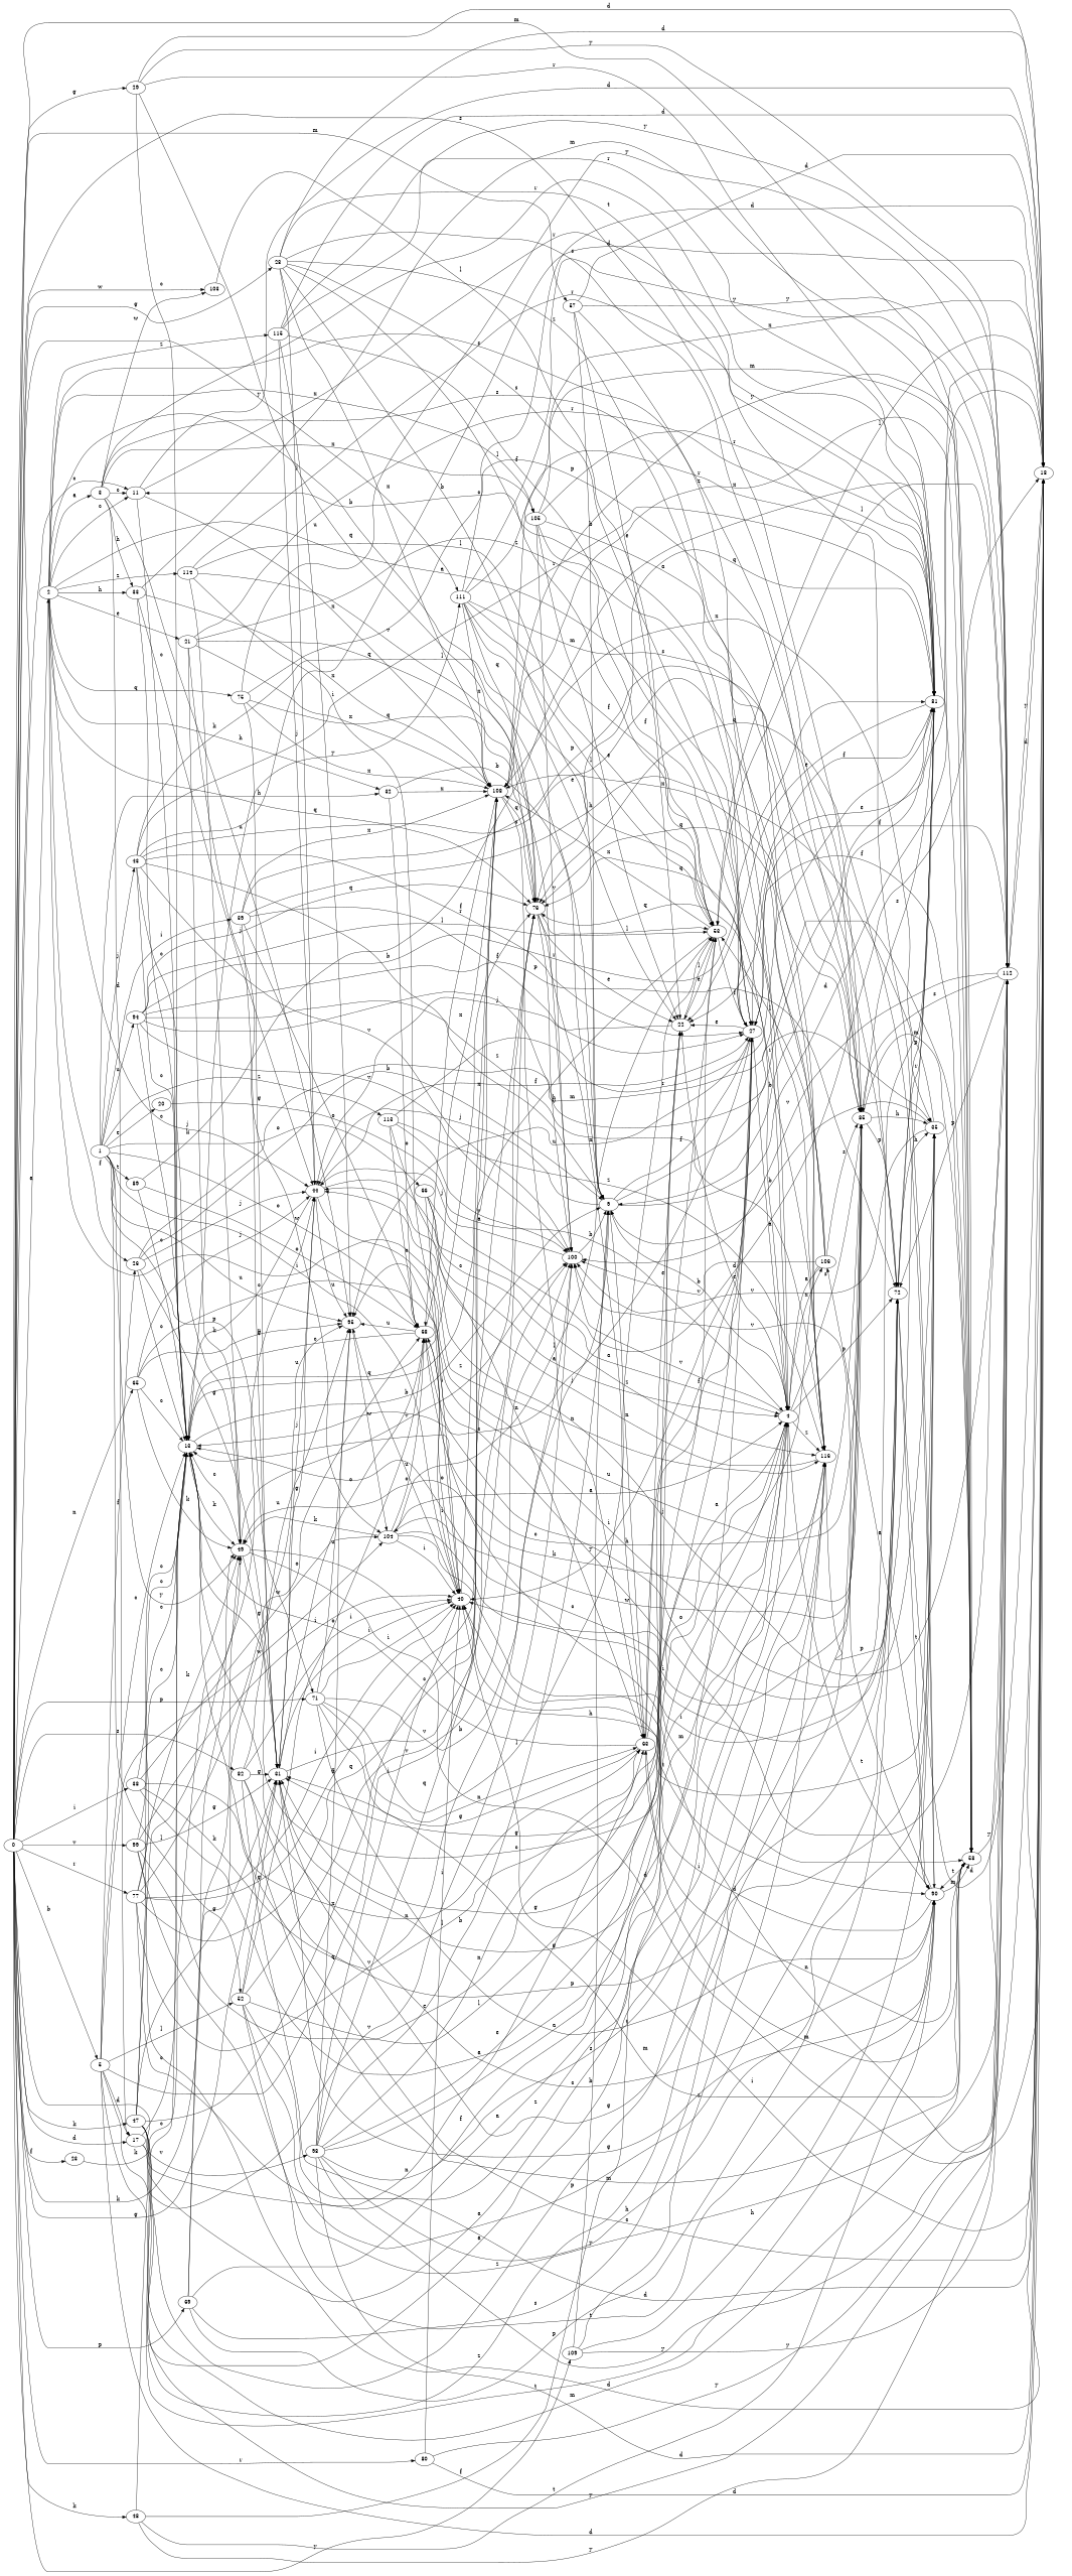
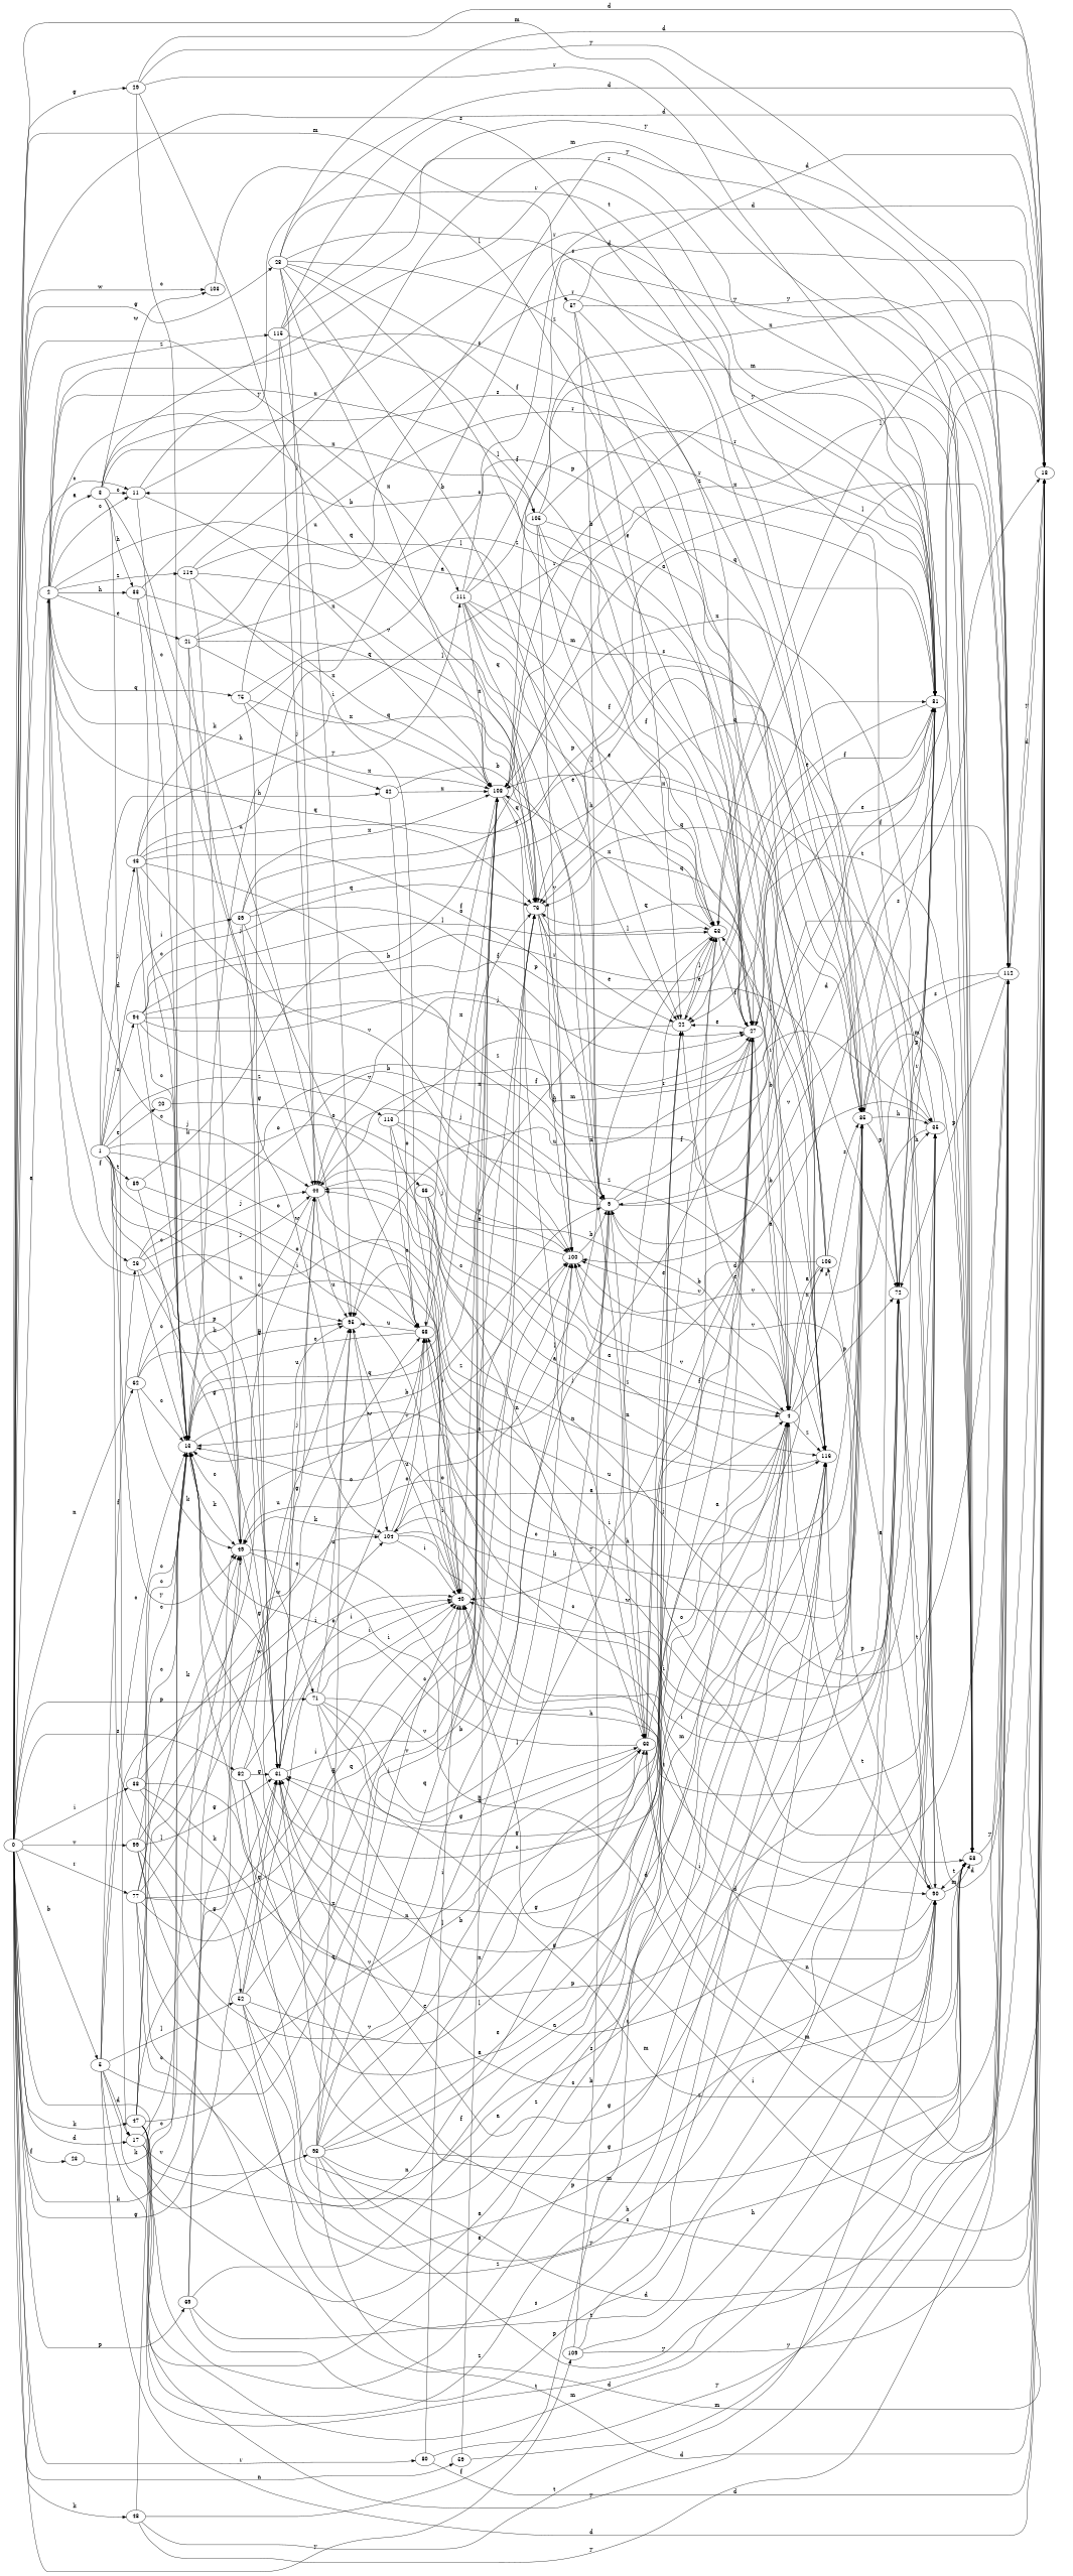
  strict digraph {
    rankdir=LR
    0
    2
    5
    11
    17
    23
    28
    29
    31
    38
    47
    48
    49
    57
    58
-   62 [label=65]
+   59
+   62
    69
    71
    77
    80
    82
    85
    98
    99
    103
    109
    111
    32
    3
    4
    9
    21
    26
    33
    44
    75
    76
    105
    114
    115
    116
    52
    90
    13
    18
    104
    81
    108
    100
    27
    53
    112
    40
    68
    63
    35
    22
    95
    72
    1
    20
    39
    43
    66
    89
    94
    113
    106
    0 -> 2 [label=a]
    0 -> 5 [label=b]
    0 -> 11 [label=c]
    0 -> 17 [label=d]
    0 -> 23 [label=f]
    0 -> 28 [label=g]
    0 -> 29 [label=g]
    0 -> 31 [label=g]
    0 -> 38 [label=i]
    0 -> 47 [label=k]
    0 -> 48 [label=k]
    0 -> 49 [label=k]
    0 -> 57 [label=m]
    0 -> 58 [label=m]
+   0 -> 59 [label=n]
    0 -> 62 [label=n]
    0 -> 69 [label=p]
    0 -> 71 [label=p]
    0 -> 77 [label=r]
    0 -> 80 [label=r]
    0 -> 82 [label=s]
    0 -> 85 [label=s]
    0 -> 98 [label=v]
    0 -> 99 [label=v]
    0 -> 103 [label=w]
    0 -> 109 [label=y]
    0 -> 111 [label=y]
    2 -> 11 [label=c]
    2 -> 85 [label=s]
    2 -> 32 [label=h]
    2 -> 3 [label=a]
    2 -> 4 [label=a]
    2 -> 9 [label=b]
    2 -> 21 [label=e]
    2 -> 26 [label=f]
    2 -> 33 [label=h]
    2 -> 44 [label=j]
    2 -> 75 [label=q]
    2 -> 76 [label=q]
    2 -> 105 [label=x]
    2 -> 114 [label=z]
    2 -> 115 [label=z]
    2 -> 116 [label=z]
    5 -> 17 [label=d]
    5 -> 26 [label=f]
    5 -> 76 [label=q]
    5 -> 116 [label=z]
    5 -> 52 [label=l]
    5 -> 90 [label=t]
    5 -> 13 [label=c]
    5 -> 18 [label=d]
    5 -> 104 [label=w]
    11 -> 13 [label=c]
    11 -> 18 [label=d]
    11 -> 81 [label=r]
    11 -> 108 [label=x]
    17 -> 4 [label=a]
    17 -> 13 [label=c]
    17 -> 100 [label=v]
    23 -> 49 [label=k]
    28 -> 85 [label=s]
    28 -> 9 [label=b]
    28 -> 44 [label=j]
    28 -> 116 [label=z]
    28 -> 90 [label=t]
    28 -> 18 [label=d]
    28 -> 108 [label=x]
-   28 -> 27 [label=s]
+   28 -> 27 [label=f]
    28 -> 53 [label=l]
    29 -> 76 [label=q]
    29 -> 13 [label=c]
    29 -> 18 [label=d]
    29 -> 81 [label=r]
    29 -> 112 [label=y]
    31 -> 44 [label=j]
    31 -> 100 [label=v]
    31 -> 40 [label=i]
    31 -> 68 [label=o]
    38 -> 4 [label=a]
    38 -> 13 [label=c]
    38 -> 104 [label=w]
    38 -> 53 [label=l]
    38 -> 63 [label=n]
    47 -> 31 [label=g]
    47 -> 58 [label=m]
    47 -> 4 [label=a]
    47 -> 44 [label=j]
    47 -> 116 [label=z]
    47 -> 13 [label=c]
    47 -> 108 [label=x]
    47 -> 112 [label=y]
    47 -> 63 [label=n]
    48 -> 90 [label=t]
    48 -> 13 [label=c]
    48 -> 27 [label=f]
    48 -> 112 [label=y]
    49 -> 31 [label=g]
    49 -> 13 [label=c]
    49 -> 18 [label=d]
    49 -> 100 [label=v]
    49 -> 35 [label=h]
    57 -> 9 [label=b]
    57 -> 116 [label=z]
    57 -> 18 [label=d]
    57 -> 112 [label=y]
    57 -> 22 [label=e]
    58 -> 90 [label=t]
    58 -> 108 [label=x]
-   58 -> 27 [label=f]
+   58 -> 27 [label=t]
    58 -> 112 [label=y]
    58 -> 63 [label=n]
+   59 -> 58 [label=m]
+   59 -> 108 [label=x]
    62 -> 49 [label=k]
    62 -> 44 [label=j]
    62 -> 13 [label=c]
    62 -> 112 [label=y]
    62 -> 95 [label=u]
    69 -> 49 [label=k]
    69 -> 85 [label=s]
    69 -> 4 [label=a]
    69 -> 95 [label=u]
    69 -> 72 [label=p]
    71 -> 58 [label=m]
    71 -> 9 [label=b]
    71 -> 90 [label=t]
    71 -> 53 [label=l]
    71 -> 40 [label=i]
    71 -> 63 [label=n]
    71 -> 95 [label=u]
    77 -> 49 [label=k]
    77 -> 76 [label=q]
    77 -> 13 [label=c]
    77 -> 108 [label=x]
    77 -> 100 [label=v]
    77 -> 27 [label=f]
    77 -> 40 [label=i]
    77 -> 68 [label=o]
    80 -> 18 [label=d]
    80 -> 112 [label=y]
    80 -> 40 [label=i]
    82 -> 31 [label=g]
    82 -> 58 [label=m]
    82 -> 18 [label=d]
    82 -> 40 [label=i]
    82 -> 95 [label=u]
    82 -> 72 [label=p]
    85 -> 49 [label=k]
    85 -> 58 [label=m]
    85 -> 13 [label=c]
    85 -> 104 [label=w]
    85 -> 40 [label=i]
    85 -> 35 [label=h]
    85 -> 95 [label=u]
    85 -> 72 [label=p]
    98 -> 85 [label=s]
    98 -> 4 [label=a]
    98 -> 9 [label=b]
    98 -> 76 [label=q]
    98 -> 18 [label=d]
    98 -> 112 [label=y]
    98 -> 40 [label=i]
    98 -> 63 [label=n]
    98 -> 35 [label=h]
    98 -> 22 [label=e]
    98 -> 95 [label=u]
    99 -> 31 [label=g]
    99 -> 13 [label=c]
    99 -> 18 [label=d]
    99 -> 112 [label=y]
    99 -> 40 [label=i]
    99 -> 22 [label=e]
-   103 -> 53 [label=l]
+   103 -> 27 [label=l]
    109 -> 9 [label=b]
    109 -> 116 [label=z]
    109 -> 112 [label=y]
    109 -> 35 [label=h]
    111 -> 85 [label=s]
    111 -> 76 [label=q]
    111 -> 18 [label=d]
    111 -> 81 [label=r]
    111 -> 108 [label=x]
    111 -> 27 [label=f]
    111 -> 53 [label=l]
    111 -> 112 [label=y]
    111 -> 22 [label=e]
    32 -> 9 [label=b]
    32 -> 108 [label=x]
    32 -> 68 [label=o]
    3 -> 11 [label=c]
    3 -> 17 [label=d]
    3 -> 85 [label=s]
    3 -> 103 [label=w]
    3 -> 33 [label=h]
    3 -> 105 [label=x]
    3 -> 81 [label=r]
    3 -> 95 [label=u]
    4 -> 11 [label=c]
    4 -> 31 [label=g]
    4 -> 85 [label=s]
    4 -> 9 [label=b]
    4 -> 116 [label=z]
    4 -> 90 [label=t]
    4 -> 100 [label=v]
    4 -> 22 [label=e]
    4 -> 72 [label=p]
    4 -> 106 [label=x]
    9 -> 44 [label=j]
    9 -> 18 [label=d]
    9 -> 81 [label=r]
    9 -> 27 [label=f]
    9 -> 63 [label=n]
    21 -> 49 [label=k]
    21 -> 76 [label=q]
    21 -> 116 [label=z]
    21 -> 104 [label=w]
    21 -> 81 [label=r]
    21 -> 108 [label=x]
    26 -> 31 [label=g]
    26 -> 58 [label=m]
    26 -> 9 [label=b]
    26 -> 44 [label=j]
    26 -> 13 [label=c]
    33 -> 58 [label=m]
    33 -> 44 [label=j]
    33 -> 13 [label=c]
    33 -> 108 [label=x]
    44 -> 31 [label=g]
    44 -> 4 [label=a]
    44 -> 13 [label=c]
    44 -> 27 [label=f]
    44 -> 35 [label=h]
    44 -> 95 [label=u]
    75 -> 31 [label=g]
    75 -> 76 [label=q]
    75 -> 108 [label=x]
    75 -> 112 [label=y]
    75 -> 72 [label=p]
    76 -> 100 [label=v]
    76 -> 53 [label=l]
    76 -> 63 [label=n]
    76 -> 22 [label=e]
    105 -> 58 [label=m]
    105 -> 4 [label=a]
    105 -> 81 [label=r]
    105 -> 100 [label=v]
    105 -> 27 [label=f]
    105 -> 22 [label=e]
    114 -> 49 [label=k]
    114 -> 81 [label=r]
    114 -> 100 [label=v]
    114 -> 53 [label=l]
    114 -> 40 [label=i]
    115 -> 44 [label=j]
    115 -> 18 [label=d]
    115 -> 81 [label=r]
    115 -> 27 [label=f]
    115 -> 112 [label=y]
    115 -> 95 [label=u]
    116 -> 31 [label=g]
    116 -> 44 [label=j]
    116 -> 76 [label=q]
    116 -> 72 [label=p]
    52 -> 31 [label=g]
    52 -> 116 [label=z]
    52 -> 90 [label=t]
    52 -> 100 [label=v]
    52 -> 53 [label=l]
    52 -> 68 [label=o]
    52 -> 72 [label=p]
    90 -> 31 [label=g]
    90 -> 58 [label=m]
    90 -> 76 [label=q]
    90 -> 13 [label=c]
    90 -> 100 [label=v]
    90 -> 40 [label=i]
    90 -> 106 [label=a]
    13 -> 49 [label=k]
    13 -> 111 [label=y]
    13 -> 9 [label=b]
    13 -> 76 [label=q]
    18 -> 13 [label=c]
    18 -> 108 [label=x]
    18 -> 53 [label=l]
    18 -> 112 [label=y]
    18 -> 40 [label=i]
    18 -> 22 [label=e]
    104 -> 49 [label=k]
    104 -> 58 [label=m]
    104 -> 4 [label=a]
    104 -> 90 [label=t]
    104 -> 53 [label=l]
    104 -> 40 [label=i]
    104 -> 68 [label=o]
    81 -> 85 [label=s]
    81 -> 9 [label=b]
    81 -> 76 [label=q]
    81 -> 13 [label=c]
    81 -> 27 [label=f]
    81 -> 68 [label=o]
    81 -> 22 [label=e]
    81 -> 72 [label=p]
    108 -> 76 [label=q]
    108 -> 112 [label=y]
-   108 -> 68 [label=r]
+   108 -> 68 [label=o]
    108 -> 63 [label=n]
    100 -> 9 [label=b]
    100 -> 44 [label=j]
    27 -> 31 [label=g]
    27 -> 4 [label=a]
    27 -> 76 [label=q]
    27 -> 13 [label=c]
    27 -> 40 [label=i]
    27 -> 22 [label=e]
    27 -> 95 [label=u]
    53 -> 13 [label=c]
    53 -> 108 [label=x]
    53 -> 27 [label=f]
    53 -> 22 [label=e]
    112 -> 85 [label=s]
    112 -> 44 [label=j]
    112 -> 18 [label=d]
    112 -> 100 [label=v]
    112 -> 27 [label=f]
    112 -> 53 [label=l]
    112 -> 72 [label=p]
    40 -> 108 [label=x]
    40 -> 68 [label=o]
    40 -> 95 [label=u]
    68 -> 13 [label=c]
    68 -> 18 [label=d]
    68 -> 108 [label=x]
    68 -> 40 [label=i]
    68 -> 95 [label=u]
    63 -> 31 [label=g]
    63 -> 58 [label=m]
    63 -> 4 [label=a]
    63 -> 13 [label=c]
    63 -> 27 [label=f]
    63 -> 22 [label=e]
    35 -> 31 [label=g]
    35 -> 9 [label=b]
    35 -> 108 [label=x]
    35 -> 100 [label=v]
    22 -> 44 [label=j]
    22 -> 53 [label=l]
    95 -> 104 [label=w]
    72 -> 90 [label=t]
    72 -> 18 [label=d]
    72 -> 81 [label=r]
    72 -> 40 [label=i]
    72 -> 35 [label=h]
    1 -> 49 [label=y]
    1 -> 71 [label=p]
    1 -> 32 [label=h]
    1 -> 52 [label=l]
    1 -> 40 [label=i]
    1 -> 68 [label=o]
    1 -> 95 [label=u]
    1 -> 20 [label=e]
    1 -> 39 [label=i]
    1 -> 43 [label=j]
    1 -> 66 [label=o]
    1 -> 89 [label=t]
    1 -> 94 [label=u]
    1 -> 113 [label=z]
    20 -> 4 [label=a]
    39 -> 31 [label=g]
    39 -> 108 [label=x]
    39 -> 27 [label=f]
    39 -> 68 [label=o]
    39 -> 35 [label=h]
    39 -> 72 [label=p]
    43 -> 49 [label=k]
    43 -> 85 [label=s]
    43 -> 9 [label=b]
    43 -> 13 [label=c]
    43 -> 18 [label=d]
    43 -> 81 [label=r]
    43 -> 100 [label=v]
    43 -> 27 [label=f]
    43 -> 53 [label=l]
    66 -> 4 [label=a]
    66 -> 116 [label=z]
    66 -> 18 [label=d]
    66 -> 40 [label=i]
    89 -> 58 [label=m]
    89 -> 13 [label=c]
    89 -> 68 [label=o]
    94 -> 76 [label=q]
    94 -> 116 [label=z]
    94 -> 13 [label=c]
    94 -> 81 [label=r]
    94 -> 100 [label=v]
    94 -> 53 [label=l]
    94 -> 35 [label=h]
    94 -> 72 [label=p]
    113 -> 116 [label=z]
    113 -> 81 [label=r]
    113 -> 100 [label=v]
    113 -> 68 [label=o]
    113 -> 63 [label=n]
    106 -> 85 [label=s]
    106 -> 4 [label=a]
    106 -> 76 [label=q]
    106 -> 13 [label=c]
    106 -> 108 [label=x]
    106 -> 100 [label=v]
    106 -> 53 [label=l]
  }
